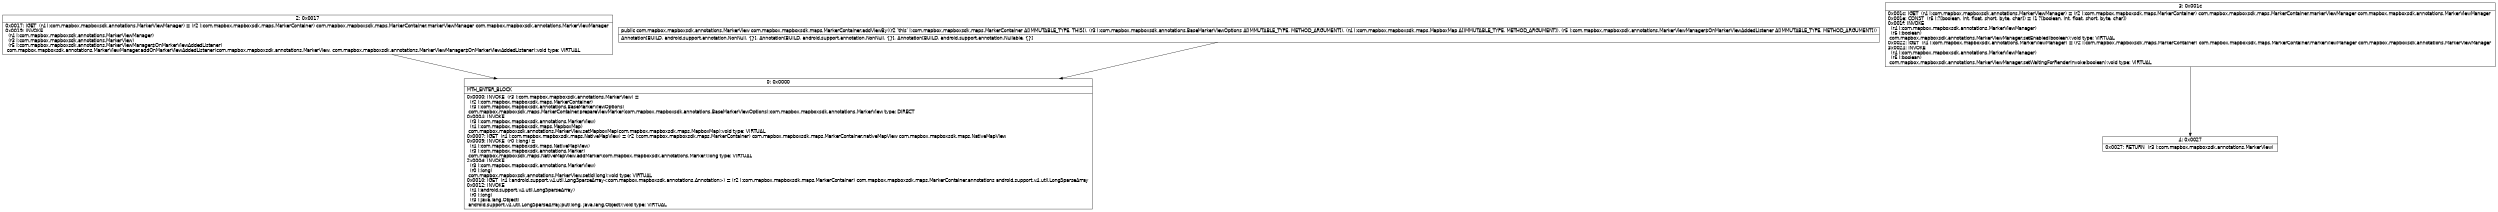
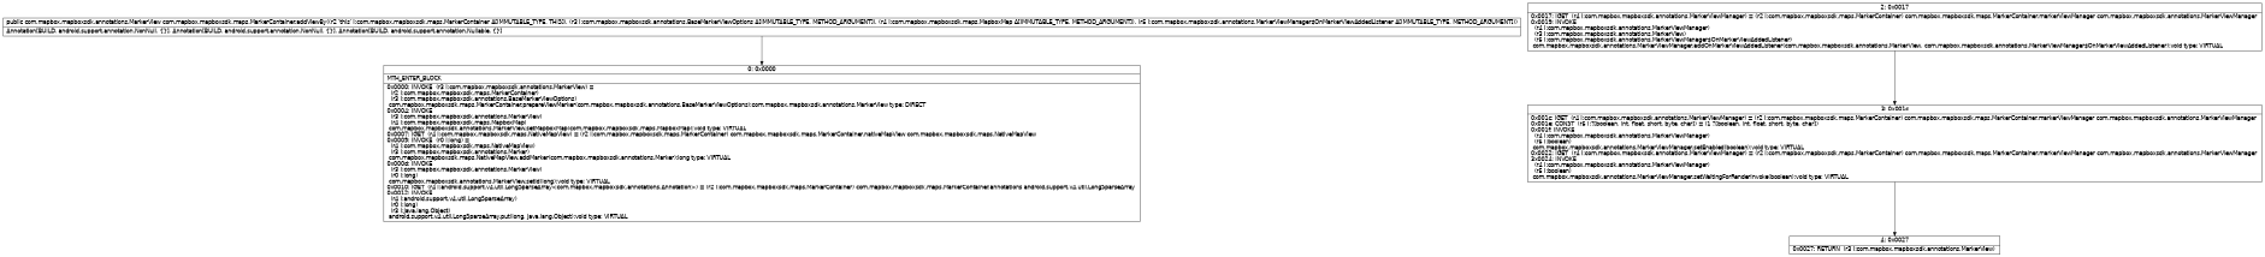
  digraph {
    fontname="DejaVu Sans"
    node [fontname="DejaVu Sans" shape=record]
    edge [fontname="DejaVu Sans"]
-   n1 [label="{0\:\ 0x0000|MTH_ENTER_BLOCK\l|0x0000: INVOKE  (r3 I:com.mapbox.mapboxsdk.annotations.MarkerView) = \l  (r2 I:com.mapbox.mapboxsdk.maps.MarkerContainer)\l  (r3 I:com.mapbox.mapboxsdk.annotations.BaseMarkerViewOptions)\l com.mapbox.mapboxsdk.maps.MarkerContainer.prepareViewMarker(com.mapbox.mapboxsdk.annotations.BaseMarkerViewOptions):com.mapbox.mapboxsdk.annotations.MarkerView type: DIRECT \l0x0004: INVOKE  \l  (r3 I:com.mapbox.mapboxsdk.annotations.MarkerView)\l  (r4 I:com.mapbox.mapboxsdk.maps.MapboxMap)\l com.mapbox.mapboxsdk.annotations.MarkerView.setMapboxMap(com.mapbox.mapboxsdk.maps.MapboxMap):void type: VIRTUAL \l0x0007: IGET  (r4 I:com.mapbox.mapboxsdk.maps.NativeMapView) = (r2 I:com.mapbox.mapboxsdk.maps.MarkerContainer) com.mapbox.mapboxsdk.maps.MarkerContainer.nativeMapView com.mapbox.mapboxsdk.maps.NativeMapView \l0x0009: INVOKE  (r0 I:long) = \l  (r4 I:com.mapbox.mapboxsdk.maps.NativeMapView)\l  (r3 I:com.mapbox.mapboxsdk.annotations.Marker)\l com.mapbox.mapboxsdk.maps.NativeMapView.addMarker(com.mapbox.mapboxsdk.annotations.Marker):long type: VIRTUAL \l2x000d: INVOKE  \l  (r3 I:com.mapbox.mapboxsdk.annotations.MarkerView)\l  (r0 I:long)\l com.mapbox.mapboxsdk.annotations.MarkerView.setId(long):void type: VIRTUAL \l0x0010: IGET  (r4 I:android.support.v4.util.LongSparseArray\<com.mapbox.mapboxsdk.annotations.Annotation\>) = (r2 I:com.mapbox.mapboxsdk.maps.MarkerContainer) com.mapbox.mapboxsdk.maps.MarkerContainer.annotations android.support.v4.util.LongSparseArray \l0x0012: INVOKE  \l  (r4 I:android.support.v4.util.LongSparseArray)\l  (r0 I:long)\l  (r3 I:java.lang.Object)\l android.support.v4.util.LongSparseArray.put(long, java.lang.Object):void type: VIRTUAL \l}"]
+   n1 [label="{0\:\ 0x0000|MTH_ENTER_BLOCK\l|0x0000: INVOKE  (r3 I:com.mapbox.mapboxsdk.annotations.MarkerView) = \l  (r2 I:com.mapbox.mapboxsdk.maps.MarkerContainer)\l  (r3 I:com.mapbox.mapboxsdk.annotations.BaseMarkerViewOptions)\l com.mapbox.mapboxsdk.maps.MarkerContainer.prepareViewMarker(com.mapbox.mapboxsdk.annotations.BaseMarkerViewOptions):com.mapbox.mapboxsdk.annotations.MarkerView type: DIRECT \l0x0004: INVOKE  \l  (r3 I:com.mapbox.mapboxsdk.annotations.MarkerView)\l  (r4 I:com.mapbox.mapboxsdk.maps.MapboxMap)\l com.mapbox.mapboxsdk.annotations.MarkerView.setMapboxMap(com.mapbox.mapboxsdk.maps.MapboxMap):void type: VIRTUAL \l0x0007: IGET  (r4 I:com.mapbox.mapboxsdk.maps.NativeMapView) = (r2 I:com.mapbox.mapboxsdk.maps.MarkerContainer) com.mapbox.mapboxsdk.maps.MarkerContainer.nativeMapView com.mapbox.mapboxsdk.maps.NativeMapView \l0x0009: INVOKE  (r0 I:long) = \l  (r4 I:com.mapbox.mapboxsdk.maps.NativeMapView)\l  (r3 I:com.mapbox.mapboxsdk.annotations.Marker)\l com.mapbox.mapboxsdk.maps.NativeMapView.addMarker(com.mapbox.mapboxsdk.annotations.Marker):long type: VIRTUAL \l0x000d: INVOKE  \l  (r3 I:com.mapbox.mapboxsdk.annotations.MarkerView)\l  (r0 I:long)\l com.mapbox.mapboxsdk.annotations.MarkerView.setId(long):void type: VIRTUAL \l0x0010: IGET  (r4 I:android.support.v4.util.LongSparseArray\<com.mapbox.mapboxsdk.annotations.Annotation\>) = (r2 I:com.mapbox.mapboxsdk.maps.MarkerContainer) com.mapbox.mapboxsdk.maps.MarkerContainer.annotations android.support.v4.util.LongSparseArray \l0x0012: INVOKE  \l  (r4 I:android.support.v4.util.LongSparseArray)\l  (r0 I:long)\l  (r3 I:java.lang.Object)\l android.support.v4.util.LongSparseArray.put(long, java.lang.Object):void type: VIRTUAL \l}"]
    n2 [label="{2\:\ 0x0017|0x0017: IGET  (r4 I:com.mapbox.mapboxsdk.annotations.MarkerViewManager) = (r2 I:com.mapbox.mapboxsdk.maps.MarkerContainer) com.mapbox.mapboxsdk.maps.MarkerContainer.markerViewManager com.mapbox.mapboxsdk.annotations.MarkerViewManager \l0x0019: INVOKE  \l  (r4 I:com.mapbox.mapboxsdk.annotations.MarkerViewManager)\l  (r3 I:com.mapbox.mapboxsdk.annotations.MarkerView)\l  (r5 I:com.mapbox.mapboxsdk.annotations.MarkerViewManager$OnMarkerViewAddedListener)\l com.mapbox.mapboxsdk.annotations.MarkerViewManager.addOnMarkerViewAddedListener(com.mapbox.mapboxsdk.annotations.MarkerView, com.mapbox.mapboxsdk.annotations.MarkerViewManager$OnMarkerViewAddedListener):void type: VIRTUAL \l}"]
    n3 [label="{3\:\ 0x001c|0x001c: IGET  (r4 I:com.mapbox.mapboxsdk.annotations.MarkerViewManager) = (r2 I:com.mapbox.mapboxsdk.maps.MarkerContainer) com.mapbox.mapboxsdk.maps.MarkerContainer.markerViewManager com.mapbox.mapboxsdk.annotations.MarkerViewManager \l0x001e: CONST  (r5 I:?[boolean, int, float, short, byte, char]) = (1 ?[boolean, int, float, short, byte, char]) \l0x001f: INVOKE  \l  (r4 I:com.mapbox.mapboxsdk.annotations.MarkerViewManager)\l  (r5 I:boolean)\l com.mapbox.mapboxsdk.annotations.MarkerViewManager.setEnabled(boolean):void type: VIRTUAL \l0x0022: IGET  (r4 I:com.mapbox.mapboxsdk.annotations.MarkerViewManager) = (r2 I:com.mapbox.mapboxsdk.maps.MarkerContainer) com.mapbox.mapboxsdk.maps.MarkerContainer.markerViewManager com.mapbox.mapboxsdk.annotations.MarkerViewManager \l3x0024: INVOKE  \l  (r4 I:com.mapbox.mapboxsdk.annotations.MarkerViewManager)\l  (r5 I:boolean)\l com.mapbox.mapboxsdk.annotations.MarkerViewManager.setWaitingForRenderInvoke(boolean):void type: VIRTUAL \l}"]
    n4 [label="{4\:\ 0x0027|0x0027: RETURN  (r3 I:com.mapbox.mapboxsdk.annotations.MarkerView) \l}"]
    n5 [label="{public com.mapbox.mapboxsdk.annotations.MarkerView com.mapbox.mapboxsdk.maps.MarkerContainer.addViewBy((r2 'this' I:com.mapbox.mapboxsdk.maps.MarkerContainer A[IMMUTABLE_TYPE, THIS]), (r3 I:com.mapbox.mapboxsdk.annotations.BaseMarkerViewOptions A[IMMUTABLE_TYPE, METHOD_ARGUMENT]), (r4 I:com.mapbox.mapboxsdk.maps.MapboxMap A[IMMUTABLE_TYPE, METHOD_ARGUMENT]), (r5 I:com.mapbox.mapboxsdk.annotations.MarkerViewManager$OnMarkerViewAddedListener A[IMMUTABLE_TYPE, METHOD_ARGUMENT]))  | Annotation[BUILD, android.support.annotation.NonNull, \{\}], Annotation[BUILD, android.support.annotation.NonNull, \{\}], Annotation[BUILD, android.support.annotation.Nullable, \{\}]\l}"]
-   n2 -> n1
+   n2 -> n3
    n3 -> n4
    n5 -> n1
  }
